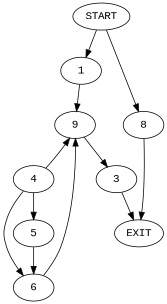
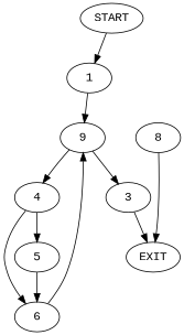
  digraph {
    fontname="Liberation Mono"
    node [fontname="Liberation Mono"]
    edge [fontname="Liberation Mono"]
    n1 [label=START]
    1
    n3 [label=8]
    n4 [label=9]
    n5 [label=EXIT]
    3
    4
    5
    6
    n1 -> 1
-   n1 -> n3
    1 -> n4
    n3 -> n5
    n4 -> 3
-   4 -> n4
+   n4 -> 4
    3 -> n5
    4 -> 5
    4 -> 6
    5 -> 6
    6 -> n4
  }
